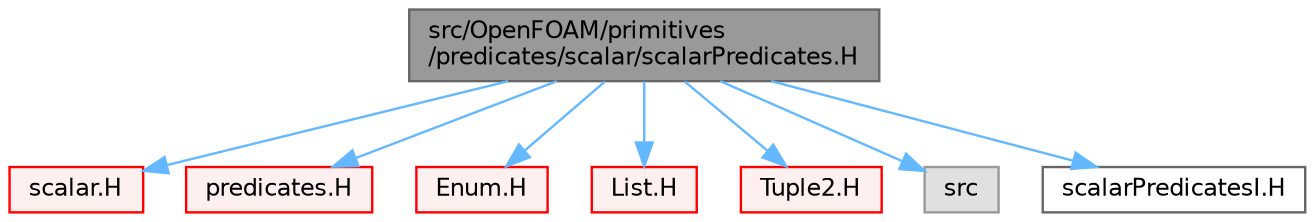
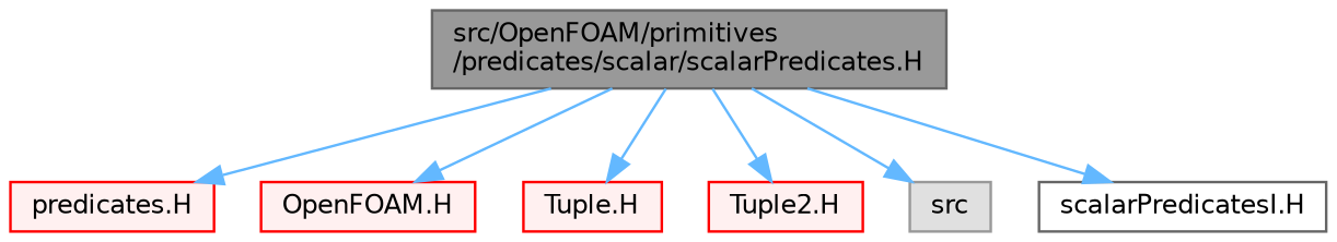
  digraph {
    node [color=red fillcolor="#FFF0F0" fontname=Helvetica fontsize=10 shape=box style=filled]
    edge [color=steelblue1 fontname=Helvetica fontsize=10 labelfontname=Helvetica labelfontsize=10 style=solid]
    n1 [color=gray40 fillcolor=grey60 fontcolor=black height=0.2 label="src/OpenFOAM/primitives\l/predicates/scalar/scalarPredicates.H" width=0.4]
-   n2 [height=0.2 label="scalar.H" width=0.4]
    n3 [height=0.2 label="predicates.H" width=0.4]
-   n4 [height=0.2 label="Enum.H" width=0.4]
-   n5 [height=0.2 label="List.H" width=0.4]
+   n4 [height=0.2 label="OpenFOAM.H" width=0.4]
+   n5 [height=0.2 label="Tuple.H" width=0.4]
    n6 [height=0.2 label="Tuple2.H" width=0.4]
    n7 [color=grey60 fillcolor="#E0E0E0" height=0.2 label=src width=0.4]
    n8 [color=grey40 fillcolor=white height=0.2 label="scalarPredicatesI.H" width=0.4]
-   n1 -> n2
    n1 -> n3
    n1 -> n4
    n1 -> n5
    n1 -> n6
    n1 -> n7
    n1 -> n8
  }
